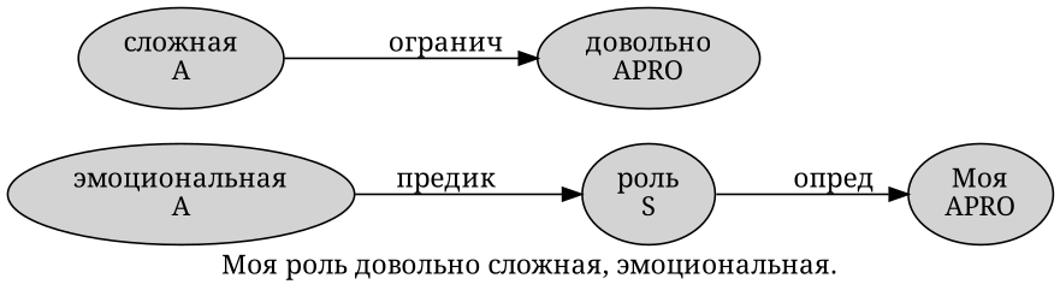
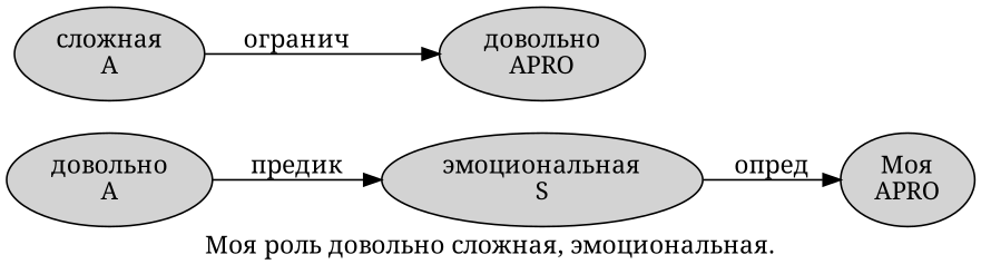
  digraph {
    fontname="Noto Serif"
    label="Моя роль довольно сложная, эмоциональная."
    rankdir=LR
    node [fillcolor=lightgray fontname="Noto Serif" penwidth=1 shape=ellipse style=filled]
    edge [fontname="Noto Serif"]
    n1 [label="Моя\nAPRO"]
-   n2 [label="роль\nS"]
+   n2 [label="эмоциональная\nS"]
    n3 [label="довольно\nAPRO"]
    n4 [label="сложная\nA"]
-   n5 [label="эмоциональная\nA"]
+   n5 [label="довольно\nA"]
    n2 -> n1 [label="опред"]
    n4 -> n3 [label="огранич"]
    n5 -> n2 [label="предик"]
  }
